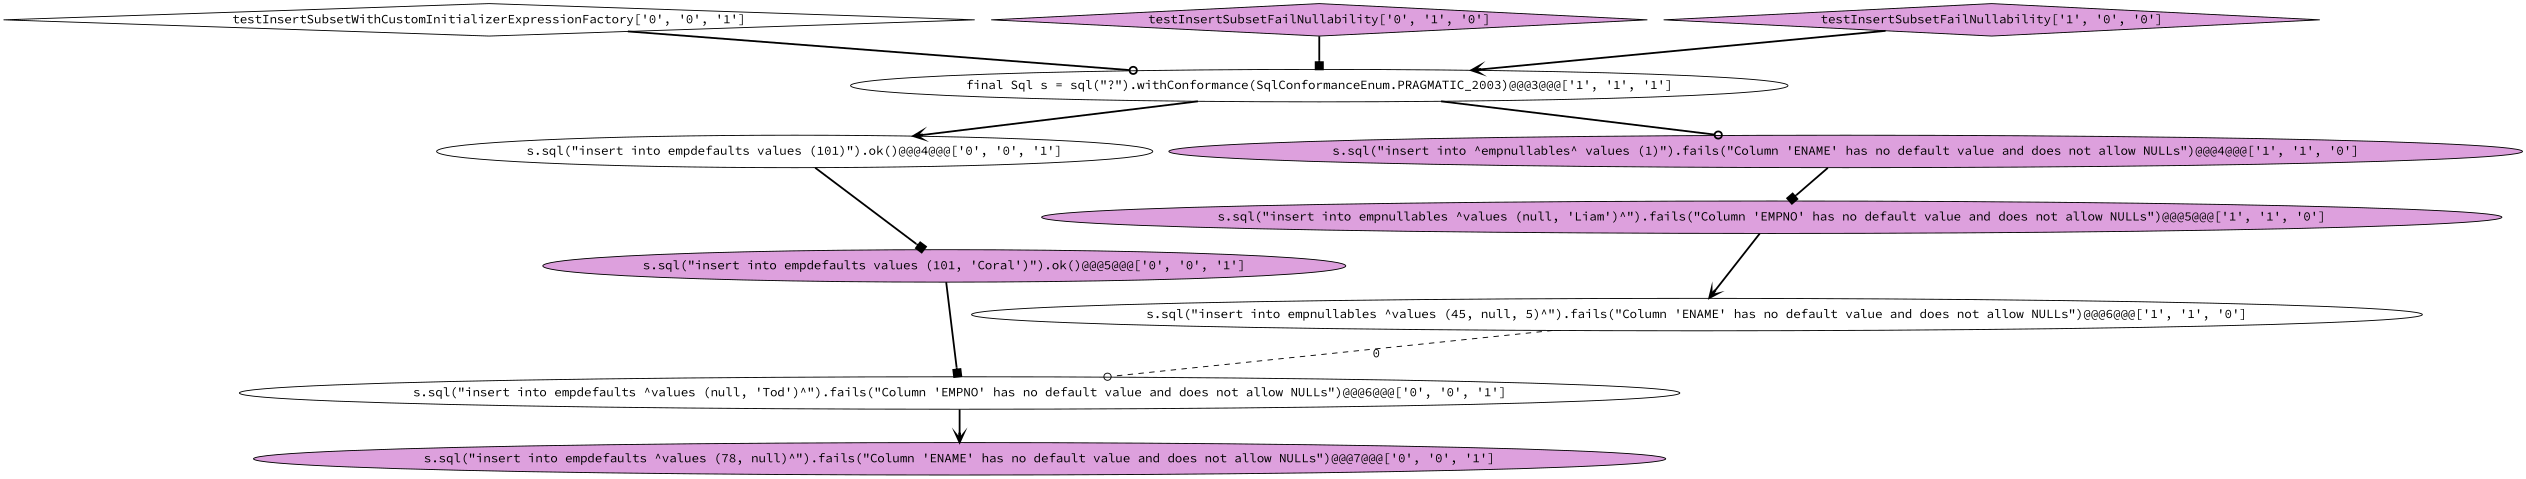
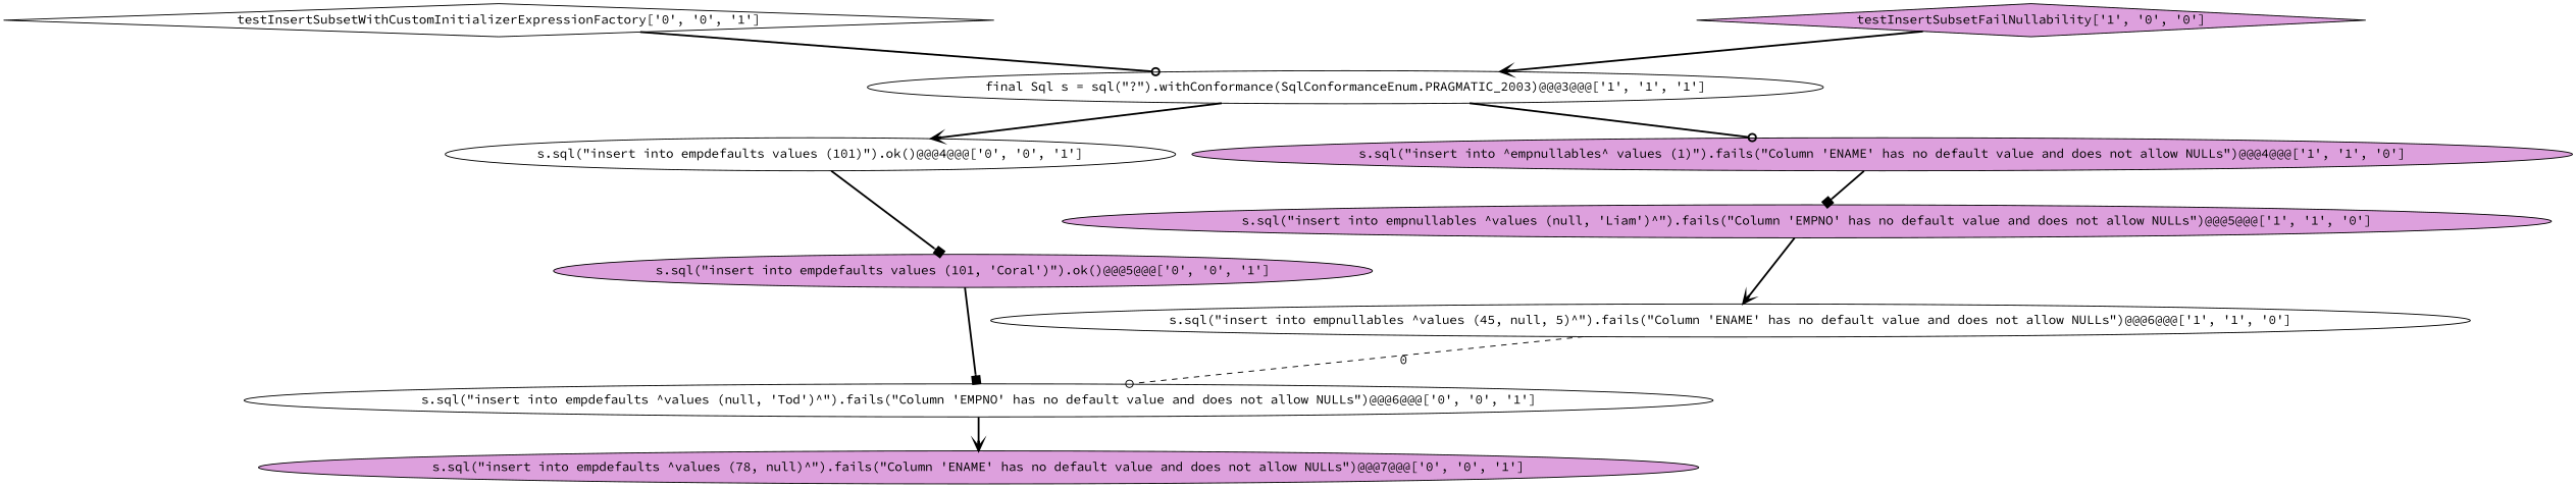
  digraph {
    fontname="Source Code Pro"
    node [fillcolor=plum shape=ellipse style=filled fontname="Source Code Pro"]
    edge [style=bold arrowhead=box fontname="Source Code Pro"]
    n1 [fillcolor=white label="s.sql(\"insert into empdefaults values (101)\").ok()@@@4@@@['0', '0', '1']"]
    n2 [label="s.sql(\"insert into empdefaults values (101, 'Coral')\").ok()@@@5@@@['0', '0', '1']"]
    n3 [fillcolor=white label="testInsertSubsetWithCustomInitializerExpressionFactory['0', '0', '1']" shape=diamond]
    n4 [fillcolor=white label="final Sql s = sql(\"?\").withConformance(SqlConformanceEnum.PRAGMATIC_2003)@@@3@@@['1', '1', '1']"]
    n5 [fillcolor=white label="s.sql(\"insert into empdefaults ^values (null, 'Tod')^\").fails(\"Column 'EMPNO' has no default value and does not allow NULLs\")@@@6@@@['0', '0', '1']"]
    n6 [label="s.sql(\"insert into empdefaults ^values (78, null)^\").fails(\"Column 'ENAME' has no default value and does not allow NULLs\")@@@7@@@['0', '0', '1']"]
-   n7 [label="testInsertSubsetFailNullability['0', '1', '0']" shape=diamond]
    n8 [label="testInsertSubsetFailNullability['1', '0', '0']" shape=diamond]
    n9 [label="s.sql(\"insert into empnullables ^values (null, 'Liam')^\").fails(\"Column 'EMPNO' has no default value and does not allow NULLs\")@@@5@@@['1', '1', '0']"]
    n10 [fillcolor=white label="s.sql(\"insert into empnullables ^values (45, null, 5)^\").fails(\"Column 'ENAME' has no default value and does not allow NULLs\")@@@6@@@['1', '1', '0']"]
    n11 [label="s.sql(\"insert into ^empnullables^ values (1)\").fails(\"Column 'ENAME' has no default value and does not allow NULLs\")@@@4@@@['1', '1', '0']"]
    n1 -> n2
    n2 -> n5
    n3 -> n4 [arrowhead=odot]
    n4 -> n1 [arrowhead=vee]
    n4 -> n11 [arrowhead=odot]
    n5 -> n6 [arrowhead=vee]
-   n7 -> n4
    n8 -> n4 [arrowhead=vee]
    n9 -> n10 [arrowhead=vee]
    n10 -> n5 [label=0 style=dashed arrowhead=odot]
    n11 -> n9
  }
